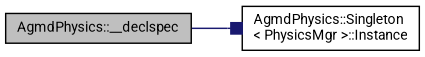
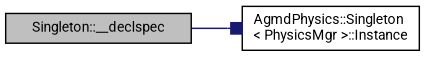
  digraph {
    rankdir=LR
    fontname=Roboto
    node [color=black fontname=Roboto fontsize=10 shape=record style=filled]
-   n1 [fillcolor=grey75 fontcolor=black height=0.2 label="AgmdPhysics::__declspec" width=0.4]
+   n1 [fillcolor=grey75 fontcolor=black height=0.2 label="Singleton::__declspec" width=0.4]
    n2 [fillcolor=white height=0.2 label="AgmdPhysics::Singleton\l\< PhysicsMgr \>::Instance" width=0.4]
    n1 -> n2 [color=midnightblue fontname=Roboto fontsize=10 labelfontname=Helvetica labelfontsize=10 style=solid arrowhead=box]
  }
